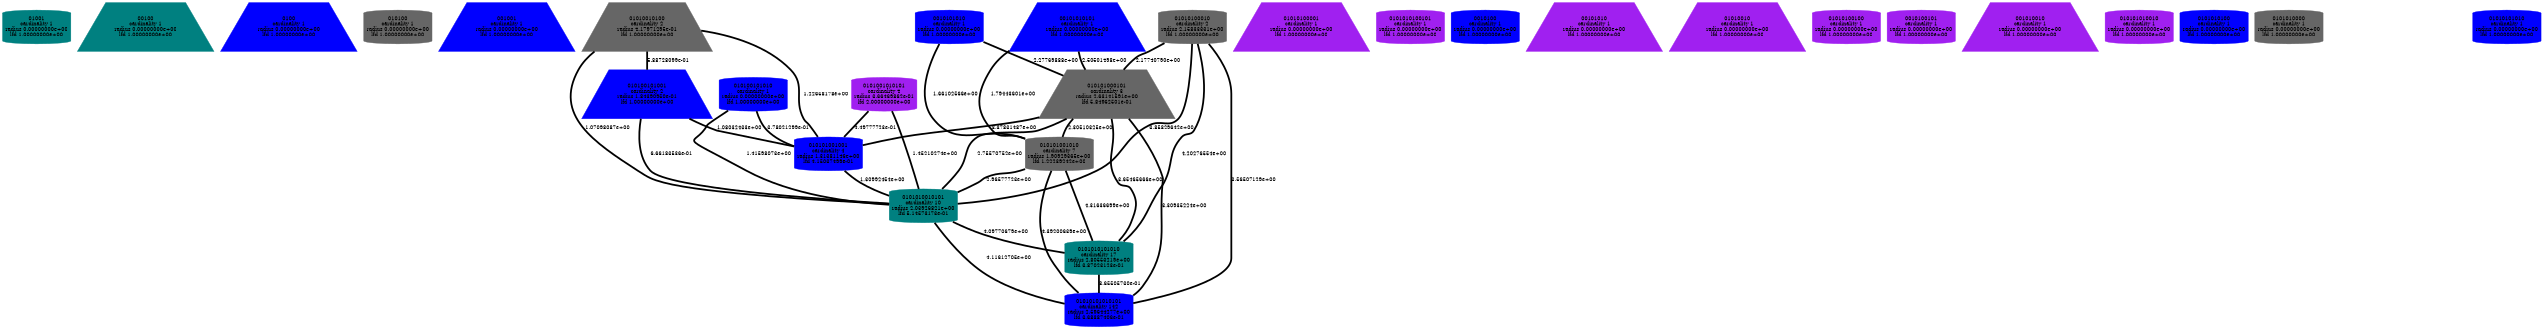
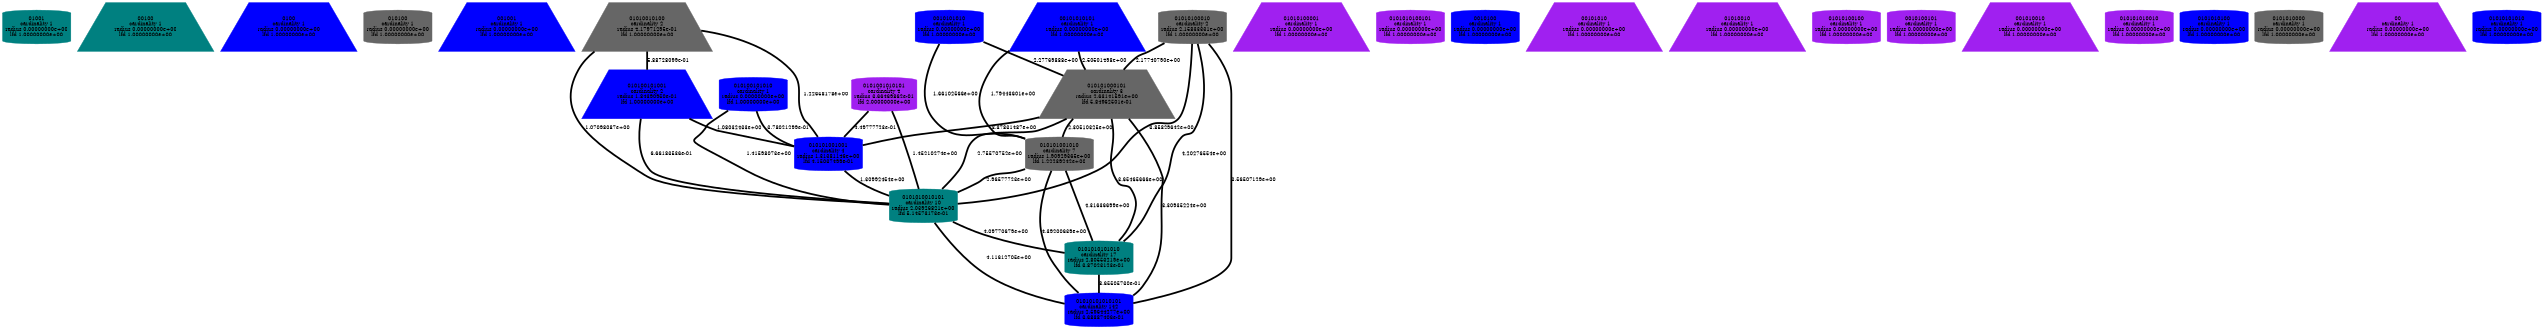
  graph {
    node [color=blue style=filled shape=cylinder]
    edge [labeldistance=10 penwidth=5 style=solid]
    n1 [color=teal label="01001\ncardinality 1\nradius 0.00000000e+00\nlfd 1.00000000e+00"]
    n2 [color=teal label="00100\ncardinality 1\nradius 0.00000000e+00\nlfd 1.00000000e+00" shape=trapezium]
    n3 [label="0100\ncardinality 1\nradius 0.00000000e+00\nlfd 1.00000000e+00" shape=trapezium]
    n4 [color=gray40 label="010100\ncardinality 1\nradius 0.00000000e+00\nlfd 1.00000000e+00"]
    n5 [label="001001\ncardinality 1\nradius 0.00000000e+00\nlfd 1.00000000e+00" shape=trapezium]
    n6 [label="010100101001\ncardinality 2\nradius 1.84390950e-01\nlfd 1.00000000e+00" shape=trapezium]
    n7 [label="010101001001\ncardinality 4\nradius 1.31381146e+00\nlfd 4.15037499e-01"]
    n8 [color=teal label="0101010010101\ncardinality 10\nradius 2.03926821e+00\nlfd 5.14573173e-01"]
    n9 [color=teal label="0101010101010\ncardinality 17\nradius 2.80553219e+00\nlfd 3.87023123e-01"]
    n10 [label="01010101010101\ncardinality 142\nradius 2.59644277e+00\nlfd 3.68387406e-01"]
    n11 [color=gray40 label="01010010100\ncardinality 2\nradius 4.17971295e-01\nlfd 1.00000000e+00" shape=trapezium]
    n12 [color=purple label="01010100001\ncardinality 1\nradius 0.00000000e+00\nlfd 1.00000000e+00" shape=trapezium]
    n13 [label="0010101010\ncardinality 1\nradius 0.00000000e+00\nlfd 1.00000000e+00"]
    n14 [color=gray40 label="010101001010\ncardinality 7\nradius 1.90929365e+00\nlfd 1.22239242e+00"]
    n15 [color=gray40 label="010101000101\ncardinality 3\nradius 2.63141591e+00\nlfd 5.84962501e-01" shape=trapezium]
    n16 [color=purple label="0101010100101\ncardinality 1\nradius 0.00000000e+00\nlfd 1.00000000e+00"]
    n17 [label="0010100\ncardinality 1\nradius 0.00000000e+00\nlfd 1.00000000e+00"]
    n18 [label="010100101010\ncardinality 1\nradius 0.00000000e+00\nlfd 1.00000000e+00"]
    n19 [color=purple label="00101010\ncardinality 1\nradius 0.00000000e+00\nlfd 1.00000000e+00" shape=trapezium]
    n20 [color=purple label="0101001010101\ncardinality 4\nradius 3.66469862e-01\nlfd 2.00000000e+00"]
    n21 [color=purple label="01010010\ncardinality 1\nradius 0.00000000e+00\nlfd 1.00000000e+00" shape=trapezium]
    n22 [color=purple label="01010100100\ncardinality 1\nradius 0.00000000e+00\nlfd 1.00000000e+00"]
    n23 [color=purple label="0010100101\ncardinality 1\nradius 0.00000000e+00\nlfd 1.00000000e+00"]
    n24 [color=gray40 label="01010100010\ncardinality 2\nradius 2.15833331e+00\nlfd 1.00000000e+00"]
    n25 [color=purple label="001010010\ncardinality 1\nradius 0.00000000e+00\nlfd 1.00000000e+00" shape=trapezium]
    n26 [color=purple label="010101010010\ncardinality 1\nradius 0.00000000e+00\nlfd 1.00000000e+00"]
    n27 [label="0101010100\ncardinality 1\nradius 0.00000000e+00\nlfd 1.00000000e+00"]
    n28 [color=gray40 label="0101010000\ncardinality 1\nradius 0.00000000e+00\nlfd 1.00000000e+00"]
+   n29 [color=purple label="00\ncardinality 1\nradius 0.00000000e+00\nlfd 1.00000000e+00" shape=trapezium]
    n30 [label="00101010101\ncardinality 1\nradius 0.00000000e+00\nlfd 1.00000000e+00" shape=trapezium]
    n31 [label="01010101010\ncardinality 1\nradius 0.00000000e+00\nlfd 1.00000000e+00"]
    n6 -- n7 [label="1.08032433e+00"]
    n6 -- n8 [label="6.66183536e-01"]
    n7 -- n8 [label="1.30992454e+00"]
    n8 -- n9 [label="4.09770679e+00"]
    n8 -- n10 [label="4.11612705e+00"]
    n9 -- n10 [label="8.65505730e-01"]
    n11 -- n6 [label="5.88728099e-01"]
    n11 -- n7 [label="1.22658178e+00"]
    n11 -- n8 [label="1.07098087e+00"]
    n13 -- n14 [label="1.66102566e+00"]
    n13 -- n15 [label="2.27769888e+00"]
    n14 -- n8 [label="2.96577723e+00"]
    n14 -- n9 [label="4.31636699e+00"]
    n14 -- n10 [label="4.39200639e+00"]
    n15 -- n7 [label="3.37831487e+00"]
    n15 -- n8 [label="2.75570752e+00"]
    n15 -- n9 [label="3.65465666e+00"]
    n15 -- n10 [label="3.30935224e+00"]
    n15 -- n14 [label="2.30510325e+00"]
    n18 -- n7 [label="3.78021299e-01"]
    n18 -- n8 [label="1.41598073e+00"]
    n20 -- n7 [label="4.49777723e-01"]
    n20 -- n8 [label="1.45210274e+00"]
    n24 -- n8 [label="3.85829642e+00"]
    n24 -- n9 [label="4.20276554e+00"]
    n24 -- n10 [label="3.56507129e+00"]
    n24 -- n15 [label="2.17740790e+00"]
    n30 -- n14 [label="1.79443601e+00"]
    n30 -- n15 [label="2.50501498e+00"]
  }
